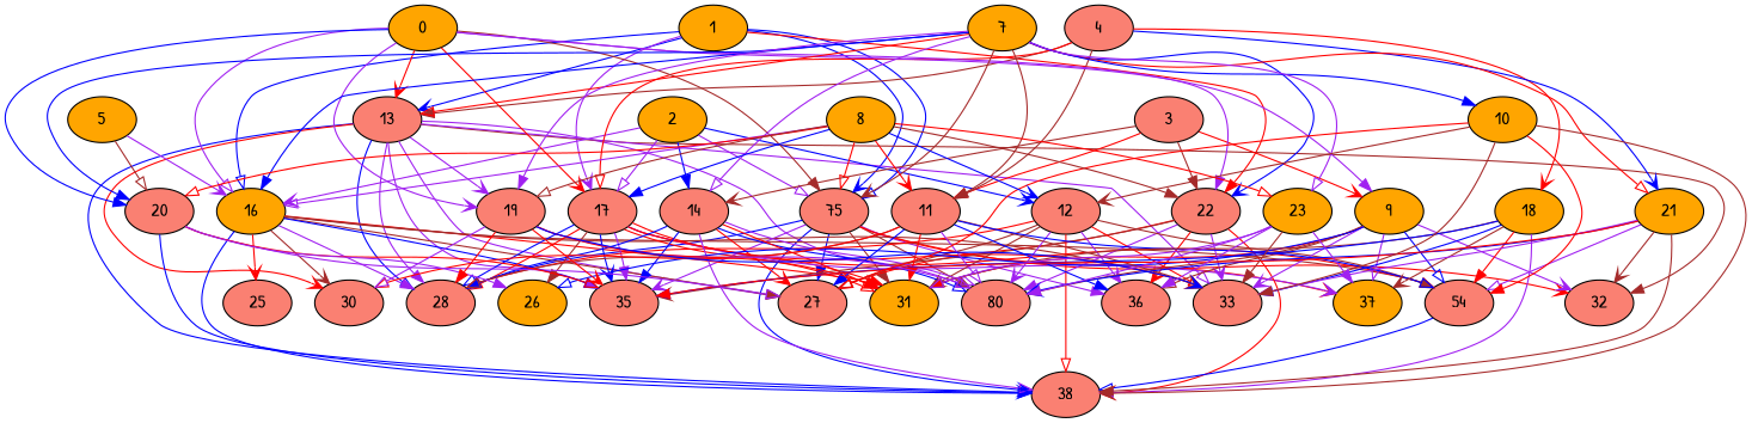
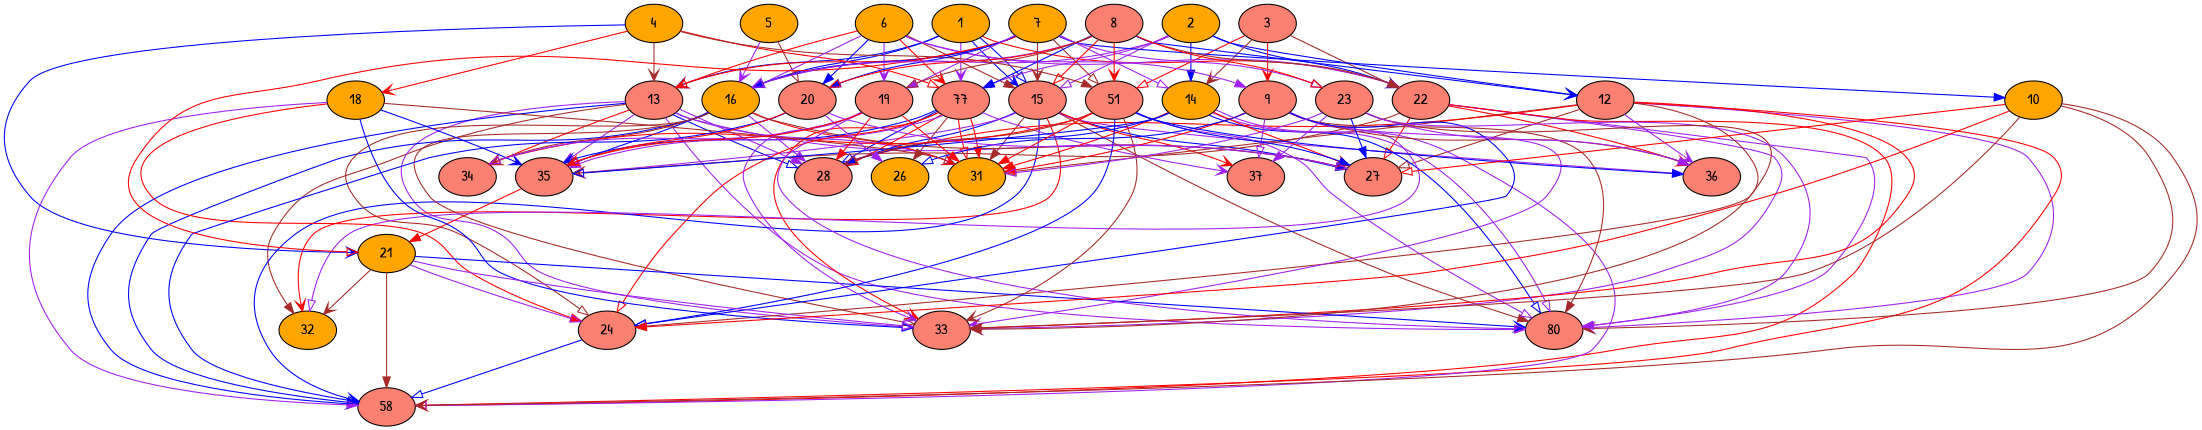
  digraph {
    fontname="Patrick Hand"
    node [alpha=0.19 fillcolor=salmon fontname="Patrick Hand" style=filled]
    edge [arrowhead=onormal color=purple fontname="Patrick Hand"]
    1 [alpha=0.01 expect_size=492983654656061760 fillcolor=orange]
    13 [expect_size=82925620725168416]
-   15 [alpha=0.15 expect_size=110551733903633440 label=75]
+   15 [alpha=0.15 expect_size=110551733903633440]
    16 [alpha=0.00 expect_size=52388300627747040 fillcolor=orange]
-   17 [alpha=0.08 expect_size=8173048488913428021248]
+   17 [alpha=0.08 expect_size=8173048488913428021248 label=77]
    22 [expect_size=201070084375380000]
    n7 [alpha=0.13 expect_size=2535563492808315392 label=80]
    31 [alpha=0.12 expect_size=108823789528424144 fillcolor=orange]
-   32 [alpha=0.05 expect_size=6592788321479879032832]
+   32 [alpha=0.05 expect_size=6592788321479879032832 fillcolor=orange]
    33 [alpha=0.06 expect_size=1352848305438660864]
-   38 [alpha=0.13 expect_size=124667064217182304]
+   38 [alpha=0.13 expect_size=124667064217182304 label=58]
    27 [expect_size=20746055095327312]
    28 [alpha=0.11 expect_size=1044554619921731944448]
-   34 [alpha=0.10 expect_size=17995334980332220 label=30]
+   34 [alpha=0.10 expect_size=17995334980332220]
    35 [alpha=0.09 expect_size=406039247434360553472]
    36 [alpha=0.00 expect_size=466625994820840384]
-   37 [alpha=0.05 expect_size=5385661941784674041856 fillcolor=orange]
-   24 [alpha=0.10 expect_size=59508953464860400 label=54]
-   25 [alpha=0.12 expect_size=3931500903167394304]
+   37 [alpha=0.05 expect_size=5385661941784674041856]
+   24 [alpha=0.10 expect_size=59508953464860400]
    26 [alpha=0.01 expect_size=4229588862937600098304 fillcolor=orange]
    2 [alpha=0.00 expect_size=5438273052725724839936 fillcolor=orange]
    12 [alpha=0.13 expect_size=1852735422832815360]
-   14 [expect_size=4625944598993781760]
+   14 [expect_size=4625944598993781760 fillcolor=orange]
    3 [alpha=0.04 expect_size=197147328052589494272]
-   9 [expect_size=1214879601164839168 fillcolor=orange]
-   11 [alpha=0.17 expect_size=2276672289777891584]
-   4 [alpha=0.16 expect_size=2508100308715182227456]
+   9 [expect_size=1214879601164839168]
+   11 [alpha=0.17 expect_size=2276672289777891584 label=51]
+   4 [alpha=0.16 expect_size=2508100308715182227456 fillcolor=orange]
    18 [alpha=0.09 expect_size=213739395600008000 fillcolor=orange]
    21 [alpha=0.18 expect_size=12414075966237776 fillcolor=orange]
    5 [alpha=0.20 expect_size=535456955033128704 fillcolor=orange]
    20 [alpha=0.09 expect_size=5105970179091659227136]
-   6 [alpha=0.10 expect_size=239089653927944672 fillcolor=orange label=0]
+   6 [alpha=0.10 expect_size=239089653927944672 fillcolor=orange]
    19 [alpha=0.20 expect_size=29043312887971320]
    7 [alpha=0.14 expect_size=988283640356380672 fillcolor=orange]
    10 [alpha=0.16 expect_size=5317248384128534528 fillcolor=orange]
-   23 [alpha=0.14 expect_size=70589929154936832000 fillcolor=orange]
-   8 [alpha=0.16 expect_size=7448639684331352096768 fillcolor=orange]
+   23 [alpha=0.14 expect_size=70589929154936832000]
+   8 [alpha=0.16 expect_size=7448639684331352096768]
    1 -> 13 [arrowhead=vee color=blue]
    1 -> 15 [arrowhead=vee color=blue]
    1 -> 15 [color=blue]
    1 -> 16 [color=blue]
    1 -> 17 [arrowhead=vee]
    1 -> 22 [arrowhead=normal color=red]
    13 -> n7 [arrowhead=normal]
-   13 -> 19 [arrowhead=vee]
+   13 -> 31 [arrowhead=vee]
    13 -> 32 [arrowhead=normal color=brown]
    13 -> 33
    13 -> 38 [arrowhead=vee color=blue]
    13 -> 27
    13 -> 28 [color=blue]
    13 -> 28 [arrowhead=normal]
    13 -> 34 [arrowhead=vee color=red]
    13 -> 35 [arrowhead=normal]
    15 -> n7 [arrowhead=normal color=brown]
    15 -> 31 [arrowhead=normal color=brown]
    15 -> 32 [arrowhead=vee color=red]
    15 -> 38 [arrowhead=vee color=blue]
    15 -> 27 [arrowhead=normal color=blue]
    15 -> 28 [arrowhead=normal color=blue]
    15 -> 35 [arrowhead=vee]
    15 -> 36 [arrowhead=normal]
    15 -> 37 [arrowhead=vee color=red]
    16 -> 31 [arrowhead=vee color=red]
    16 -> 33 [color=brown]
    16 -> 38 [arrowhead=normal color=blue]
-   16 -> 27 [arrowhead=normal color=brown]
+   16 -> 27 [color=brown]
    16 -> 28 [arrowhead=normal]
    16 -> 34 [arrowhead=vee color=brown]
    16 -> 35 [color=blue]
    16 -> 24 [color=brown]
-   16 -> 25 [arrowhead=vee color=red]
    17 -> 31 [color=red]
    17 -> 31 [arrowhead=normal color=red]
    17 -> 33 [arrowhead=vee color=red]
    17 -> 28 [color=blue]
    17 -> 28 [color=red]
    17 -> 35 [arrowhead=vee color=blue]
    17 -> 35 [arrowhead=normal]
    17 -> 37 [arrowhead=vee]
    17 -> 24 [color=red]
    17 -> 26 [arrowhead=normal color=brown]
    22 -> n7 [arrowhead=normal]
    22 -> 33 [arrowhead=vee]
    22 -> 38 [arrowhead=vee color=red]
    22 -> 27 [color=red]
    22 -> 35 [arrowhead=vee color=brown]
    22 -> 36 [arrowhead=vee color=red]
    24 -> 38 [color=blue]
    2 -> 15
    2 -> 16 [arrowhead=vee]
    2 -> 17
    2 -> 12 [arrowhead=vee color=blue]
    2 -> 14 [arrowhead=normal color=blue]
    12 -> n7 [arrowhead=vee]
-   12 -> 31 [arrowhead=vee color=brown]
+   12 -> 31 [color=brown]
    12 -> 33 [color=red]
    12 -> 38 [color=red]
    12 -> 27 [color=brown]
    12 -> 28 [arrowhead=normal color=red]
    12 -> 36 [arrowhead=vee]
    12 -> 24 [arrowhead=normal color=brown]
    14 -> n7 [color=blue]
    14 -> n7
    14 -> 31 [arrowhead=normal color=red]
    14 -> 38
    14 -> 27 [arrowhead=vee color=red]
    14 -> 28 [arrowhead=normal color=blue]
-   14 -> 35 [arrowhead=normal color=blue]
+   14 -> 35 [color=blue]
    3 -> 22 [arrowhead=normal color=brown]
    3 -> 14 [arrowhead=vee color=brown]
    3 -> 9 [arrowhead=vee color=red]
    3 -> 11 [color=red]
    9 -> n7 [arrowhead=normal color=brown]
    9 -> 31 [arrowhead=normal color=red]
-   9 -> 32 [arrowhead=vee]
+   9 -> 32
    9 -> 33 [arrowhead=vee]
    9 -> 36 [color=brown]
    9 -> 37
    9 -> 24 [color=blue]
    9 -> 26 [color=blue]
    11 -> n7
    11 -> 31 [arrowhead=normal color=red]
    11 -> 33 [arrowhead=vee color=brown]
    11 -> 27 [arrowhead=normal color=blue]
    11 -> 28 [color=brown]
    11 -> 34 [color=red]
    11 -> 36 [arrowhead=normal color=blue]
    11 -> 24 [color=blue]
-   4 -> 13 [arrowhead=normal color=brown]
+   4 -> 13 [arrowhead=vee color=brown]
    4 -> 17 [color=red]
    4 -> 11 [arrowhead=normal color=brown]
    4 -> 18 [arrowhead=vee color=red]
    4 -> 21 [arrowhead=vee color=blue]
    18 -> 31 [color=brown]
    18 -> 33 [color=blue]
    18 -> 38 [arrowhead=normal]
-   18 -> 35 [arrowhead=normal color=blue]
-   18 -> 37 [arrowhead=vee color=brown]
+   18 -> 35 [arrowhead=vee color=blue]
    18 -> 24 [arrowhead=normal color=red]
    21 -> n7 [arrowhead=vee color=blue]
    21 -> 32 [arrowhead=vee color=brown]
    21 -> 33
    21 -> 38 [arrowhead=normal color=brown]
-   21 -> 35 [arrowhead=normal color=red]
+   35 -> 21 [arrowhead=normal color=red]
    21 -> 24
    5 -> 16 [arrowhead=vee]
    5 -> 20 [color=brown]
    20 -> 38 [color=blue]
    20 -> 27
    20 -> 35 [color=red]
    20 -> 26 [arrowhead=normal]
    6 -> 13 [arrowhead=vee color=red]
    6 -> 15 [arrowhead=normal color=brown]
    6 -> 16
    6 -> 17 [arrowhead=vee color=red]
    6 -> 22 [arrowhead=normal]
    6 -> 9 [arrowhead=normal]
    6 -> 20 [arrowhead=normal color=blue]
    6 -> 19 [arrowhead=vee]
    19 -> n7
    19 -> 31 [arrowhead=normal color=red]
-   19 -> 33 [arrowhead=vee color=blue]
+   19 -> 33 [arrowhead=vee]
    19 -> 28 [arrowhead=normal color=red]
    19 -> 34
    19 -> 35 [arrowhead=vee color=red]
    7 -> 13 [color=red]
    7 -> 15 [arrowhead=vee color=brown]
    7 -> 16 [arrowhead=normal color=blue]
-   7 -> 22 [arrowhead=vee color=blue]
+   2 -> 22 [arrowhead=vee color=blue]
    7 -> 14
    7 -> 11 [color=brown]
    7 -> 21 [color=red]
    7 -> 20 [arrowhead=normal color=blue]
    7 -> 19 [arrowhead=normal]
    7 -> 10 [arrowhead=normal color=blue]
    7 -> 23
-   10 -> 12 [arrowhead=vee color=brown]
+   10 -> n7 [arrowhead=vee color=brown]
    10 -> 33 [arrowhead=normal color=brown]
    10 -> 38 [arrowhead=vee color=brown]
    10 -> 27 [color=red]
    10 -> 24 [arrowhead=normal color=red]
    23 -> n7 [arrowhead=normal]
    23 -> 31
-   23 -> 33 [arrowhead=normal color=brown]
+   23 -> 33 [arrowhead=vee color=brown]
+   23 -> 27 [arrowhead=normal color=blue]
    23 -> 36 [arrowhead=normal]
    23 -> 37 [arrowhead=normal]
    8 -> 15 [color=red]
    8 -> 16
    8 -> 17 [arrowhead=normal color=blue]
    8 -> 22 [arrowhead=normal color=brown]
    8 -> 12 [arrowhead=vee color=blue]
    8 -> 11 [arrowhead=vee color=red]
    8 -> 20 [color=red]
    8 -> 19 [color=brown]
    8 -> 23 [color=red]
  }
